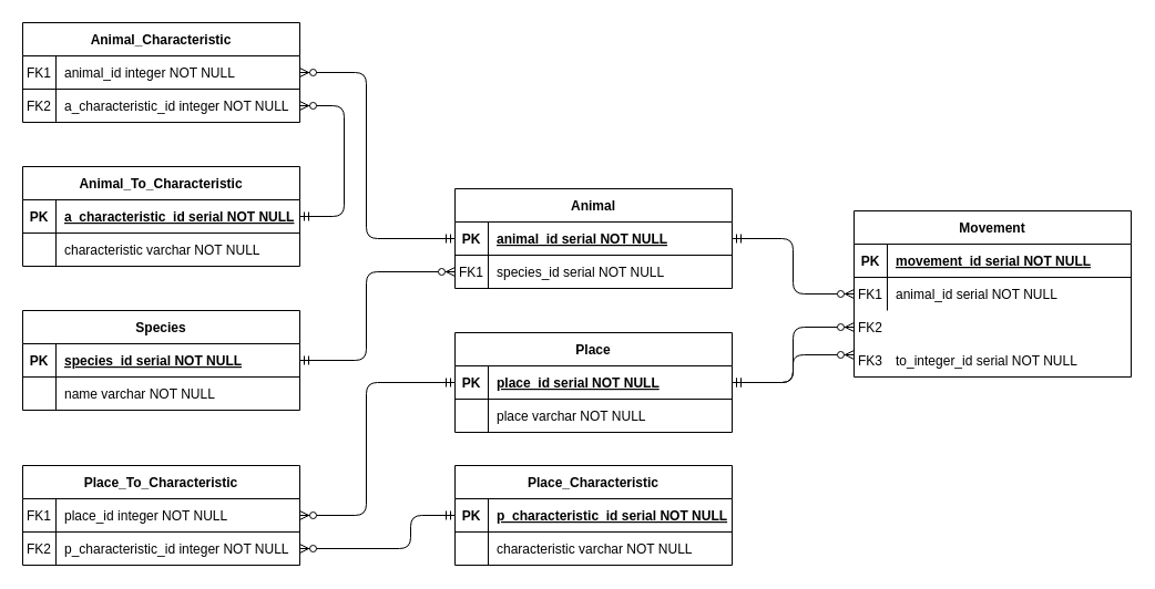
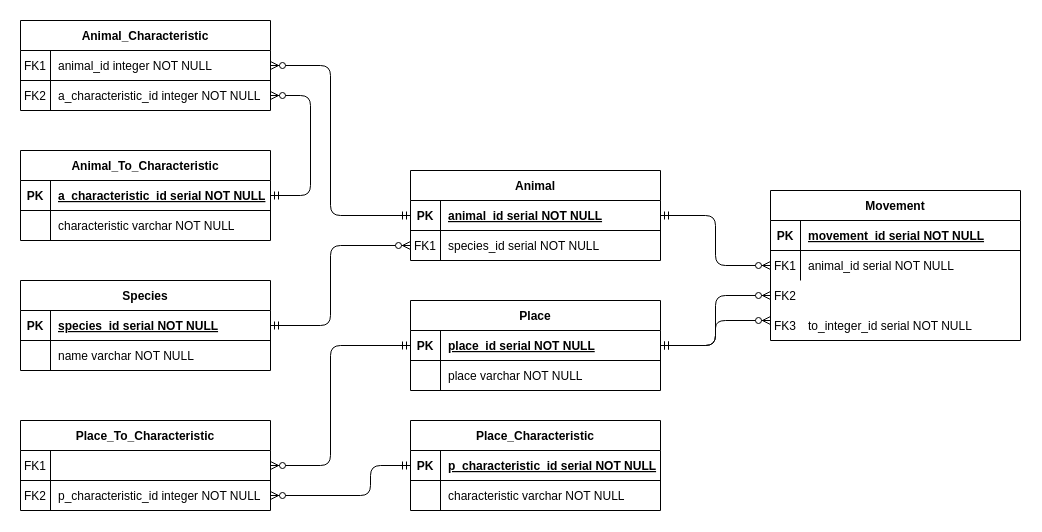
  <mxCell id="0" />
  <mxCell id="1" parent="0" />
  <mxCell id="2" value="" style="edgeStyle=elbowEdgeStyle;endArrow=ERzeroToMany;startArrow=ERmandOne;endFill=1;startFill=0;" parent="1" source="51" target="18" edge="1"><mxGeometry width="100" height="100" relative="1" as="geometry"><mxPoint x="310" y="700" as="sourcePoint" /><mxPoint x="410" y="600" as="targetPoint" /><Array as="points"><mxPoint x="330" y="280" /></Array></mxGeometry></mxCell>
  <mxCell id="3" value="Place" style="shape=table;startSize=30;container=1;collapsible=1;childLayout=tableLayout;fixedRows=1;rowLines=0;fontStyle=1;align=center;resizeLast=1;" parent="1" vertex="1"><mxGeometry x="410" y="300" width="250" height="90" as="geometry" /></mxCell>
  <mxCell id="4" value="" style="shape=partialRectangle;collapsible=0;dropTarget=0;pointerEvents=0;fillColor=none;points=[[0,0.5],[1,0.5]];portConstraint=eastwest;top=0;left=0;right=0;bottom=1;" parent="3" vertex="1"><mxGeometry y="30" width="250" height="30" as="geometry" /></mxCell>
  <mxCell id="5" value="PK" style="shape=partialRectangle;overflow=hidden;connectable=0;fillColor=none;top=0;left=0;bottom=0;right=0;fontStyle=1;" parent="4" vertex="1"><mxGeometry width="30" height="30" as="geometry" /></mxCell>
  <mxCell id="6" value="place_id serial NOT NULL " style="shape=partialRectangle;overflow=hidden;connectable=0;fillColor=none;top=0;left=0;bottom=0;right=0;align=left;spacingLeft=6;fontStyle=5;" parent="4" vertex="1"><mxGeometry x="30" width="220" height="30" as="geometry" /></mxCell>
  <mxCell id="7" value="" style="shape=partialRectangle;collapsible=0;dropTarget=0;pointerEvents=0;fillColor=none;points=[[0,0.5],[1,0.5]];portConstraint=eastwest;top=0;left=0;right=0;bottom=0;" parent="3" vertex="1"><mxGeometry y="60" width="250" height="30" as="geometry" /></mxCell>
  <mxCell id="8" value="" style="shape=partialRectangle;overflow=hidden;connectable=0;fillColor=none;top=0;left=0;bottom=0;right=0;" parent="7" vertex="1"><mxGeometry width="30" height="30" as="geometry" /></mxCell>
  <mxCell id="9" value="place varchar NOT NULL" style="shape=partialRectangle;overflow=hidden;connectable=0;fillColor=none;top=0;left=0;bottom=0;right=0;align=left;spacingLeft=6;" parent="7" vertex="1"><mxGeometry x="30" width="220" height="30" as="geometry" /></mxCell>
  <mxCell id="10" value="" style="edgeStyle=elbowEdgeStyle;endArrow=ERzeroToMany;startArrow=ERmandOne;endFill=1;startFill=0;exitX=1;exitY=0.5;exitDx=0;exitDy=0;entryX=0;entryY=0.5;entryDx=0;entryDy=0;" parent="1" source="15" target="26" edge="1"><mxGeometry width="100" height="100" relative="1" as="geometry"><mxPoint x="700" y="170" as="sourcePoint" /><mxPoint x="730" y="270" as="targetPoint" /></mxGeometry></mxCell>
  <mxCell id="11" value="" style="group" parent="1" vertex="1" connectable="0"><mxGeometry x="410" y="170" width="250" height="120" as="geometry" /></mxCell>
  <mxCell id="12" value="" style="group" parent="11" vertex="1" connectable="0"><mxGeometry width="250.0" height="120" as="geometry" /></mxCell>
  <mxCell id="13" value="" style="group" parent="12" vertex="1" connectable="0"><mxGeometry width="250.0" height="120" as="geometry" /></mxCell>
  <mxCell id="14" value="Animal" style="shape=table;startSize=30;container=1;collapsible=1;childLayout=tableLayout;fixedRows=1;rowLines=0;fontStyle=1;align=center;resizeLast=1;" parent="13" vertex="1"><mxGeometry width="250.0" height="90" as="geometry" /></mxCell>
  <mxCell id="15" value="" style="shape=partialRectangle;collapsible=0;dropTarget=0;pointerEvents=0;fillColor=none;points=[[0,0.5],[1,0.5]];portConstraint=eastwest;top=0;left=0;right=0;bottom=1;" parent="14" vertex="1"><mxGeometry y="30" width="250.0" height="30" as="geometry" /></mxCell>
  <mxCell id="16" value="PK" style="shape=partialRectangle;overflow=hidden;connectable=0;fillColor=none;top=0;left=0;bottom=0;right=0;fontStyle=1;" parent="15" vertex="1"><mxGeometry width="30" height="30" as="geometry" /></mxCell>
  <mxCell id="17" value="animal_id serial NOT NULL " style="shape=partialRectangle;overflow=hidden;connectable=0;fillColor=none;top=0;left=0;bottom=0;right=0;align=left;spacingLeft=6;fontStyle=5;" parent="15" vertex="1"><mxGeometry x="30" width="220.0" height="30" as="geometry" /></mxCell>
  <mxCell id="18" value="" style="shape=partialRectangle;collapsible=0;dropTarget=0;pointerEvents=0;fillColor=none;points=[[0,0.5],[1,0.5]];portConstraint=eastwest;top=0;left=0;right=0;bottom=0;" parent="14" vertex="1"><mxGeometry y="60" width="250.0" height="30" as="geometry" /></mxCell>
  <mxCell id="19" value="FK1" style="shape=partialRectangle;overflow=hidden;connectable=0;fillColor=none;top=0;left=0;bottom=0;right=0;" parent="18" vertex="1"><mxGeometry width="30" height="30" as="geometry" /></mxCell>
  <mxCell id="20" value="species_id serial NOT NULL" style="shape=partialRectangle;overflow=hidden;connectable=0;fillColor=none;top=0;left=0;bottom=0;right=0;align=left;spacingLeft=6;" parent="18" vertex="1"><mxGeometry x="30" width="220.0" height="30" as="geometry" /></mxCell>
  <mxCell id="21" value="" style="group" parent="1" vertex="1" connectable="0"><mxGeometry x="770" y="190" width="250" height="160" as="geometry" /></mxCell>
  <mxCell id="22" value="Movement" style="shape=table;startSize=30;container=1;collapsible=1;childLayout=tableLayout;fixedRows=1;rowLines=0;fontStyle=1;align=center;resizeLast=1;" parent="21" vertex="1"><mxGeometry width="250" height="150" as="geometry" /></mxCell>
  <mxCell id="23" value="" style="shape=partialRectangle;collapsible=0;dropTarget=0;pointerEvents=0;fillColor=none;points=[[0,0.5],[1,0.5]];portConstraint=eastwest;top=0;left=0;right=0;bottom=1;" parent="22" vertex="1"><mxGeometry y="30" width="250" height="30" as="geometry" /></mxCell>
  <mxCell id="24" value="PK" style="shape=partialRectangle;overflow=hidden;connectable=0;fillColor=none;top=0;left=0;bottom=0;right=0;fontStyle=1;" parent="23" vertex="1"><mxGeometry width="30" height="30" as="geometry" /></mxCell>
  <mxCell id="25" value="movement_id serial NOT NULL " style="shape=partialRectangle;overflow=hidden;connectable=0;fillColor=none;top=0;left=0;bottom=0;right=0;align=left;spacingLeft=6;fontStyle=5;" parent="23" vertex="1"><mxGeometry x="30" width="220" height="30" as="geometry" /></mxCell>
  <mxCell id="26" value="" style="shape=partialRectangle;collapsible=0;dropTarget=0;pointerEvents=0;fillColor=none;points=[[0,0.5],[1,0.5]];portConstraint=eastwest;top=0;left=0;right=0;bottom=0;" parent="22" vertex="1"><mxGeometry y="60" width="250" height="30" as="geometry" /></mxCell>
  <mxCell id="27" value="FK1" style="shape=partialRectangle;overflow=hidden;connectable=0;fillColor=none;top=0;left=0;bottom=0;right=0;" parent="26" vertex="1"><mxGeometry width="30" height="30" as="geometry" /></mxCell>
  <mxCell id="28" value="animal_id serial NOT NULL" style="shape=partialRectangle;overflow=hidden;connectable=0;fillColor=none;top=0;left=0;bottom=0;right=0;align=left;spacingLeft=6;" parent="26" vertex="1"><mxGeometry x="30" width="220" height="30" as="geometry" /></mxCell>
  <mxCell id="29" value="" style="shape=partialRectangle;collapsible=0;dropTarget=0;pointerEvents=0;fillColor=none;points=[[0,0.5],[1,0.5]];portConstraint=eastwest;top=0;left=0;right=0;bottom=0;" parent="22" vertex="1"><mxGeometry y="90" width="250" height="30" as="geometry" /></mxCell>
  <mxCell id="30" value="FK2" style="shape=partialRectangle;overflow=hidden;connectable=0;fillColor=none;top=0;left=0;bottom=0;right=0;" parent="29" vertex="1"><mxGeometry width="30" height="30" as="geometry" /></mxCell>
  <mxCell id="31" value="" style="group" parent="21" vertex="1" connectable="0"><mxGeometry y="120" width="250" height="30" as="geometry" /></mxCell>
  <mxCell id="32" value="FK3" style="shape=partialRectangle;overflow=hidden;connectable=0;fillColor=none;top=0;left=0;bottom=0;right=0;" parent="31" vertex="1"><mxGeometry width="30" height="30" as="geometry" /></mxCell>
  <mxCell id="33" value="to_integer_id serial NOT NULL" style="shape=partialRectangle;overflow=hidden;connectable=0;fillColor=none;top=0;left=0;bottom=0;right=0;align=left;spacingLeft=6;" parent="31" vertex="1"><mxGeometry x="30" width="220" height="30" as="geometry" /></mxCell>
  <mxCell id="34" value="" style="edgeStyle=elbowEdgeStyle;endArrow=ERzeroToMany;startArrow=ERmandOne;endFill=1;startFill=0;exitX=1;exitY=0.5;exitDx=0;exitDy=0;entryX=0;entryY=0.5;entryDx=0;entryDy=0;" parent="1" source="4" target="29" edge="1"><mxGeometry width="100" height="100" relative="1" as="geometry"><mxPoint x="700" y="390" as="sourcePoint" /><mxPoint x="810" y="510" as="targetPoint" /></mxGeometry></mxCell>
  <mxCell id="35" value="" style="edgeStyle=elbowEdgeStyle;endArrow=ERzeroToMany;startArrow=ERmandOne;endFill=1;startFill=0;exitX=1;exitY=0.5;exitDx=0;exitDy=0;" parent="1" source="4" edge="1"><mxGeometry width="100" height="100" relative="1" as="geometry"><mxPoint x="670" y="355" as="sourcePoint" /><mxPoint x="770" y="320" as="targetPoint" /></mxGeometry></mxCell>
  <mxCell id="36" value="Animal_Characteristic" style="shape=table;startSize=30;container=1;collapsible=1;childLayout=tableLayout;fixedRows=1;rowLines=0;fontStyle=1;align=center;resizeLast=1;fontSize=12;" parent="1" vertex="1"><mxGeometry x="20" y="20" width="250" height="90" as="geometry" /></mxCell>
  <mxCell id="37" value="" style="shape=partialRectangle;collapsible=0;dropTarget=0;pointerEvents=0;fillColor=none;points=[[0,0.5],[1,0.5]];portConstraint=eastwest;top=0;left=0;right=0;bottom=1;" parent="36" vertex="1"><mxGeometry y="30" width="250" height="30" as="geometry" /></mxCell>
  <mxCell id="38" value="FK1" style="shape=partialRectangle;overflow=hidden;connectable=0;fillColor=none;top=0;left=0;bottom=0;right=0;fontStyle=0;" parent="37" vertex="1"><mxGeometry width="30" height="30" as="geometry" /></mxCell>
  <mxCell id="39" value="animal_id integer NOT NULL" style="shape=partialRectangle;overflow=hidden;connectable=0;fillColor=none;top=0;left=0;bottom=0;right=0;align=left;spacingLeft=6;fontStyle=0;" parent="37" vertex="1"><mxGeometry x="30" width="220" height="30" as="geometry" /></mxCell>
  <mxCell id="40" value="" style="shape=partialRectangle;collapsible=0;dropTarget=0;pointerEvents=0;fillColor=none;points=[[0,0.5],[1,0.5]];portConstraint=eastwest;top=0;left=0;right=0;bottom=0;" parent="36" vertex="1"><mxGeometry y="60" width="250" height="30" as="geometry" /></mxCell>
  <mxCell id="41" value="FK2" style="shape=partialRectangle;overflow=hidden;connectable=0;fillColor=none;top=0;left=0;bottom=0;right=0;" parent="40" vertex="1"><mxGeometry width="30" height="30" as="geometry" /></mxCell>
  <mxCell id="42" value="a_characteristic_id integer NOT NULL" style="shape=partialRectangle;overflow=hidden;connectable=0;fillColor=none;top=0;left=0;bottom=0;right=0;align=left;spacingLeft=6;" parent="40" vertex="1"><mxGeometry x="30" width="220" height="30" as="geometry" /></mxCell>
  <mxCell id="43" value="Animal_To_Characteristic" style="shape=table;startSize=30;container=1;collapsible=1;childLayout=tableLayout;fixedRows=1;rowLines=0;fontStyle=1;align=center;resizeLast=1;fontSize=12;" vertex="1" parent="1"><mxGeometry x="20" y="150" width="250" height="90" as="geometry" /></mxCell>
  <mxCell id="44" value="" style="shape=partialRectangle;collapsible=0;dropTarget=0;pointerEvents=0;fillColor=none;points=[[0,0.5],[1,0.5]];portConstraint=eastwest;top=0;left=0;right=0;bottom=1;" vertex="1" parent="43"><mxGeometry y="30" width="250" height="30" as="geometry" /></mxCell>
  <mxCell id="45" value="PK" style="shape=partialRectangle;overflow=hidden;connectable=0;fillColor=none;top=0;left=0;bottom=0;right=0;fontStyle=1;" vertex="1" parent="44"><mxGeometry width="30" height="30" as="geometry" /></mxCell>
  <mxCell id="46" value="a_characteristic_id serial NOT NULL " style="shape=partialRectangle;overflow=hidden;connectable=0;fillColor=none;top=0;left=0;bottom=0;right=0;align=left;spacingLeft=6;fontStyle=5;" vertex="1" parent="44"><mxGeometry x="30" width="220" height="30" as="geometry" /></mxCell>
  <mxCell id="47" value="" style="shape=partialRectangle;collapsible=0;dropTarget=0;pointerEvents=0;fillColor=none;points=[[0,0.5],[1,0.5]];portConstraint=eastwest;top=0;left=0;right=0;bottom=0;" vertex="1" parent="43"><mxGeometry y="60" width="250" height="30" as="geometry" /></mxCell>
  <mxCell id="48" value="" style="shape=partialRectangle;overflow=hidden;connectable=0;fillColor=none;top=0;left=0;bottom=0;right=0;" vertex="1" parent="47"><mxGeometry width="30" height="30" as="geometry" /></mxCell>
  <mxCell id="49" value="characteristic varchar NOT NULL" style="shape=partialRectangle;overflow=hidden;connectable=0;fillColor=none;top=0;left=0;bottom=0;right=0;align=left;spacingLeft=6;" vertex="1" parent="47"><mxGeometry x="30" width="220" height="30" as="geometry" /></mxCell>
  <mxCell id="50" value="Species" style="shape=table;startSize=30;container=1;collapsible=1;childLayout=tableLayout;fixedRows=1;rowLines=0;fontStyle=1;align=center;resizeLast=1;" parent="1" vertex="1"><mxGeometry x="20" y="280" width="250" height="90" as="geometry" /></mxCell>
  <mxCell id="51" value="" style="shape=partialRectangle;collapsible=0;dropTarget=0;pointerEvents=0;fillColor=none;points=[[0,0.5],[1,0.5]];portConstraint=eastwest;top=0;left=0;right=0;bottom=1;" parent="50" vertex="1"><mxGeometry y="30" width="250" height="30" as="geometry" /></mxCell>
  <mxCell id="52" value="PK" style="shape=partialRectangle;overflow=hidden;connectable=0;fillColor=none;top=0;left=0;bottom=0;right=0;fontStyle=1;" parent="51" vertex="1"><mxGeometry width="30" height="30" as="geometry" /></mxCell>
  <mxCell id="53" value="species_id serial NOT NULL " style="shape=partialRectangle;overflow=hidden;connectable=0;fillColor=none;top=0;left=0;bottom=0;right=0;align=left;spacingLeft=6;fontStyle=5;" parent="51" vertex="1"><mxGeometry x="30" width="220" height="30" as="geometry" /></mxCell>
  <mxCell id="54" value="" style="shape=partialRectangle;collapsible=0;dropTarget=0;pointerEvents=0;fillColor=none;points=[[0,0.5],[1,0.5]];portConstraint=eastwest;top=0;left=0;right=0;bottom=0;" parent="50" vertex="1"><mxGeometry y="60" width="250" height="30" as="geometry" /></mxCell>
  <mxCell id="55" value="" style="shape=partialRectangle;overflow=hidden;connectable=0;fillColor=none;top=0;left=0;bottom=0;right=0;" parent="54" vertex="1"><mxGeometry width="30" height="30" as="geometry" /></mxCell>
  <mxCell id="56" value="name varchar NOT NULL" style="shape=partialRectangle;overflow=hidden;connectable=0;fillColor=none;top=0;left=0;bottom=0;right=0;align=left;spacingLeft=6;" parent="54" vertex="1"><mxGeometry x="30" width="220" height="30" as="geometry" /></mxCell>
  <mxCell id="57" value="" style="edgeStyle=elbowEdgeStyle;endArrow=ERmandOne;startArrow=ERzeroToMany;endFill=0;startFill=1;exitX=1;exitY=0.5;exitDx=0;exitDy=0;entryX=0;entryY=0.5;entryDx=0;entryDy=0;" edge="1" parent="1" source="37" target="15"><mxGeometry width="100" height="100" relative="1" as="geometry"><mxPoint x="320" y="70" as="sourcePoint" /><mxPoint x="460" y="-10" as="targetPoint" /><Array as="points"><mxPoint x="330" y="140" /></Array></mxGeometry></mxCell>
  <mxCell id="58" value="" style="edgeStyle=elbowEdgeStyle;endArrow=ERmandOne;startArrow=ERzeroToMany;endFill=0;startFill=1;exitX=1;exitY=0.5;exitDx=0;exitDy=0;entryX=1;entryY=0.5;entryDx=0;entryDy=0;" edge="1" parent="1" source="40" target="44"><mxGeometry width="100" height="100" relative="1" as="geometry"><mxPoint x="370" y="-10" as="sourcePoint" /><mxPoint x="510" y="140" as="targetPoint" /><Array as="points"><mxPoint x="310" y="150" /></Array></mxGeometry></mxCell>
  <mxCell id="59" value="Place_To_Characteristic" style="shape=table;startSize=30;container=1;collapsible=1;childLayout=tableLayout;fixedRows=1;rowLines=0;fontStyle=1;align=center;resizeLast=1;" vertex="1" parent="1"><mxGeometry x="20" y="420" width="250" height="90" as="geometry" /></mxCell>
  <mxCell id="60" value="" style="shape=partialRectangle;collapsible=0;dropTarget=0;pointerEvents=0;fillColor=none;points=[[0,0.5],[1,0.5]];portConstraint=eastwest;top=0;left=0;right=0;bottom=1;fontStyle=1" vertex="1" parent="59"><mxGeometry y="30" width="250" height="30" as="geometry" /></mxCell>
  <mxCell id="61" value="FK1" style="shape=partialRectangle;overflow=hidden;connectable=0;fillColor=none;top=0;left=0;bottom=0;right=0;fontStyle=0;" vertex="1" parent="60"><mxGeometry width="30" height="30" as="geometry" /></mxCell>
- <mxCell id="62" value="place_id integer NOT NULL" style="shape=partialRectangle;overflow=hidden;connectable=0;fillColor=none;top=0;left=0;bottom=0;right=0;align=left;spacingLeft=6;fontStyle=0;" vertex="1" parent="60"><mxGeometry x="30" width="220" height="30" as="geometry" /></mxCell>
  <mxCell id="63" value="" style="shape=partialRectangle;collapsible=0;dropTarget=0;pointerEvents=0;fillColor=none;points=[[0,0.5],[1,0.5]];portConstraint=eastwest;top=0;left=0;right=0;bottom=0;" vertex="1" parent="59"><mxGeometry y="60" width="250" height="30" as="geometry" /></mxCell>
  <mxCell id="64" value="FK2" style="shape=partialRectangle;overflow=hidden;connectable=0;fillColor=none;top=0;left=0;bottom=0;right=0;" vertex="1" parent="63"><mxGeometry width="30" height="30" as="geometry" /></mxCell>
  <mxCell id="65" value="p_characteristic_id integer NOT NULL" style="shape=partialRectangle;overflow=hidden;connectable=0;fillColor=none;top=0;left=0;bottom=0;right=0;align=left;spacingLeft=6;" vertex="1" parent="63"><mxGeometry x="30" width="220" height="30" as="geometry" /></mxCell>
  <mxCell id="66" value="" style="edgeStyle=elbowEdgeStyle;endArrow=ERzeroToMany;startArrow=ERmandOne;endFill=1;startFill=0;exitX=0;exitY=0.5;exitDx=0;exitDy=0;entryX=1;entryY=0.5;entryDx=0;entryDy=0;" edge="1" parent="1" source="4" target="60"><mxGeometry width="100" height="100" relative="1" as="geometry"><mxPoint x="270" y="420" as="sourcePoint" /><mxPoint x="300" y="390" as="targetPoint" /><Array as="points"><mxPoint x="330" y="410" /></Array></mxGeometry></mxCell>
  <mxCell id="67" value="" style="edgeStyle=elbowEdgeStyle;endArrow=ERzeroToMany;startArrow=ERmandOne;endFill=1;startFill=0;entryX=1;entryY=0.5;entryDx=0;entryDy=0;exitX=0;exitY=0.5;exitDx=0;exitDy=0;" edge="1" parent="1" source="69" target="63"><mxGeometry width="100" height="100" relative="1" as="geometry"><mxPoint x="280" y="600" as="sourcePoint" /><mxPoint x="420" y="480" as="targetPoint" /><Array as="points"><mxPoint x="370" y="480" /></Array></mxGeometry></mxCell>
  <mxCell id="68" value="Place_Characteristic" style="shape=table;startSize=30;container=1;collapsible=1;childLayout=tableLayout;fixedRows=1;rowLines=0;fontStyle=1;align=center;resizeLast=1;" parent="1" vertex="1"><mxGeometry x="410" y="420" width="250" height="90" as="geometry" /></mxCell>
  <mxCell id="69" value="" style="shape=partialRectangle;collapsible=0;dropTarget=0;pointerEvents=0;fillColor=none;points=[[0,0.5],[1,0.5]];portConstraint=eastwest;top=0;left=0;right=0;bottom=1;" parent="68" vertex="1"><mxGeometry y="30" width="250" height="30" as="geometry" /></mxCell>
  <mxCell id="70" value="PK" style="shape=partialRectangle;overflow=hidden;connectable=0;fillColor=none;top=0;left=0;bottom=0;right=0;fontStyle=1;" parent="69" vertex="1"><mxGeometry width="30" height="30" as="geometry" /></mxCell>
  <mxCell id="71" value="p_characteristic_id serial NOT NULL " style="shape=partialRectangle;overflow=hidden;connectable=0;fillColor=none;top=0;left=0;bottom=0;right=0;align=left;spacingLeft=6;fontStyle=5;" parent="69" vertex="1"><mxGeometry x="30" width="220" height="30" as="geometry" /></mxCell>
  <mxCell id="72" value="" style="shape=partialRectangle;collapsible=0;dropTarget=0;pointerEvents=0;fillColor=none;points=[[0,0.5],[1,0.5]];portConstraint=eastwest;top=0;left=0;right=0;bottom=0;" parent="68" vertex="1"><mxGeometry y="60" width="250" height="30" as="geometry" /></mxCell>
  <mxCell id="73" value="" style="shape=partialRectangle;overflow=hidden;connectable=0;fillColor=none;top=0;left=0;bottom=0;right=0;" parent="72" vertex="1"><mxGeometry width="30" height="30" as="geometry" /></mxCell>
  <mxCell id="74" value="characteristic varchar NOT NULL" style="shape=partialRectangle;overflow=hidden;connectable=0;fillColor=none;top=0;left=0;bottom=0;right=0;align=left;spacingLeft=6;" parent="72" vertex="1"><mxGeometry x="30" width="220" height="30" as="geometry" /></mxCell>
